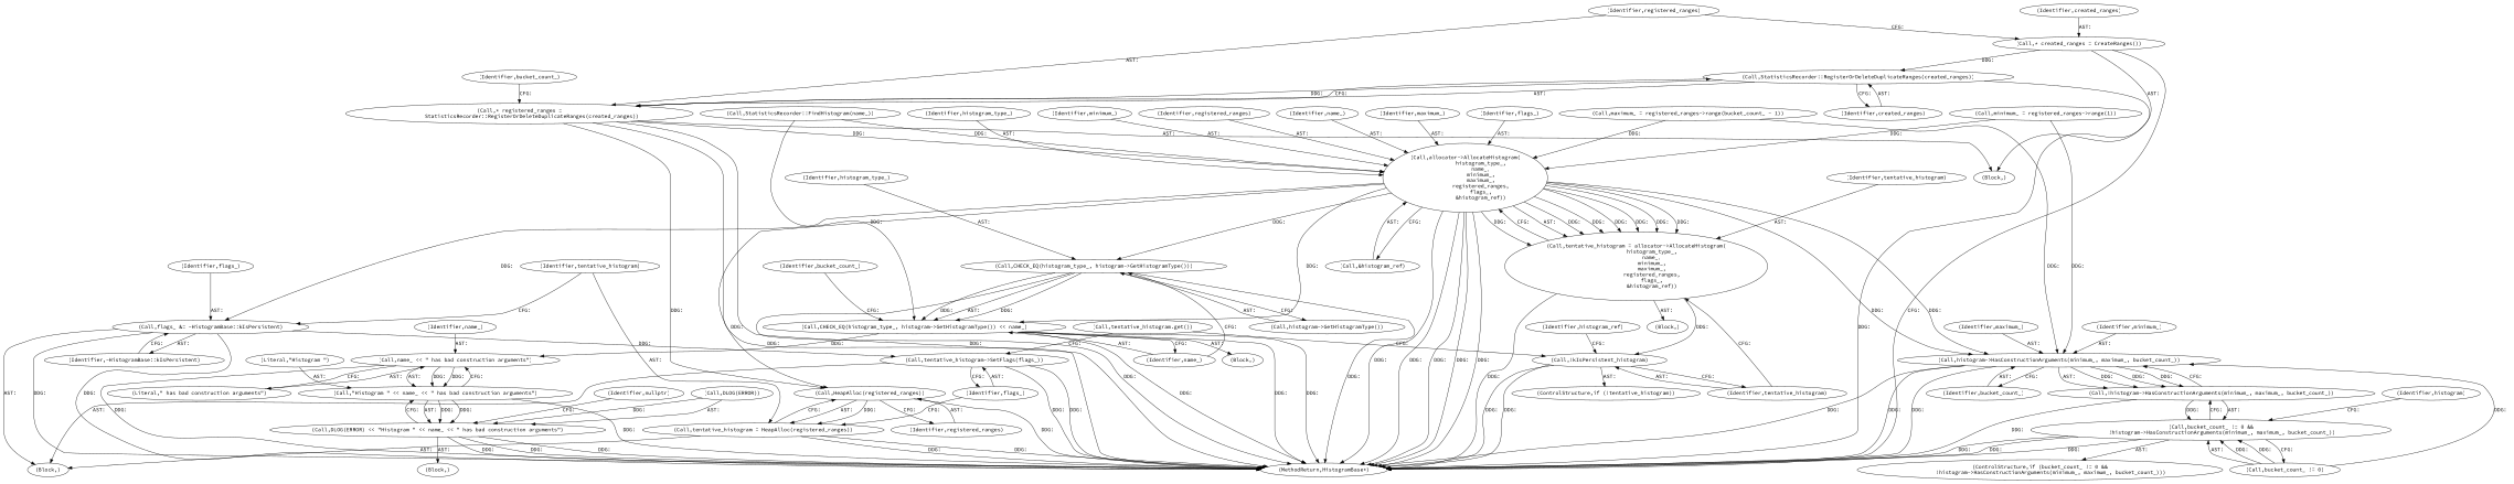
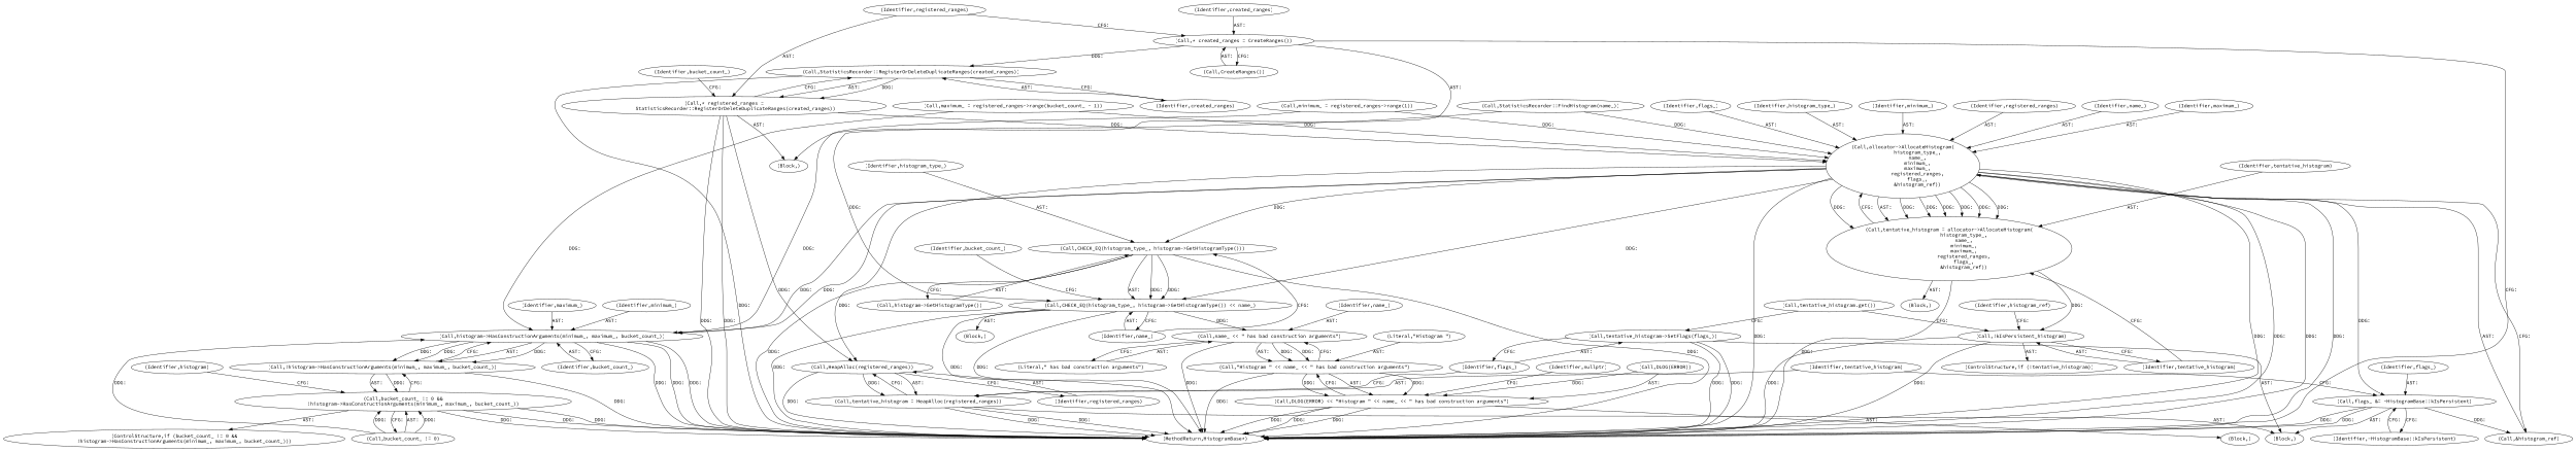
  digraph {
    fontname="Source Code Pro"
    node [fontname="Source Code Pro"]
    edge [fontname="Source Code Pro"]
    n1 [label="(Call,StatisticsRecorder::RegisterOrDeleteDuplicateRanges(created_ranges))"]
    n2 [label="(Call,* registered_ranges =\n        StatisticsRecorder::RegisterOrDeleteDuplicateRanges(created_ranges))"]
    n3 [label="(MethodReturn,HistogramBase*)"]
    n4 [label="(Identifier,created_ranges)"]
    n5 [label="(Block,)"]
    n6 [label="(Call,allocator->AllocateHistogram(\n          histogram_type_,\n          name_,\n          minimum_,\n          maximum_,\n          registered_ranges,\n          flags_,\n          &histogram_ref))"]
    n7 [label="(Call,HeapAlloc(registered_ranges))"]
    n8 [label="(Call,* created_ranges = CreateRanges())"]
+   n9 [label="(Call,CreateRanges())"]
    n10 [label="(Call,tentative_histogram = allocator->AllocateHistogram(\n          histogram_type_,\n          name_,\n          minimum_,\n          maximum_,\n          registered_ranges,\n          flags_,\n          &histogram_ref))"]
    n11 [label="(Call,flags_ &= ~HistogramBase::kIsPersistent)"]
    n12 [label="(Call,CHECK_EQ(histogram_type_, histogram->GetHistogramType()))"]
    n13 [label="(Call,CHECK_EQ(histogram_type_, histogram->GetHistogramType()) << name_)"]
    n14 [label="(Call,histogram->HasConstructionArguments(minimum_, maximum_, bucket_count_))"]
    n15 [label="(Call,&histogram_ref)"]
    n16 [label="(Call,tentative_histogram = HeapAlloc(registered_ranges))"]
    n17 [label="(Identifier,registered_ranges)"]
    n18 [label="(Call,!kIsPersistent_histogram)"]
    n19 [label="(Block,)"]
    n20 [label="(Call,tentative_histogram->SetFlags(flags_))"]
    n21 [label="(Block,)"]
    n22 [label="(Identifier,~HistogramBase::kIsPersistent)"]
    n23 [label="(Call,histogram->GetHistogramType())"]
    n24 [label="(Call,name_ << \" has bad construction arguments\")"]
    n25 [label="(Identifier,name_)"]
    n26 [label="(Block,)"]
    n27 [label="(Call,!histogram->HasConstructionArguments(minimum_, maximum_, bucket_count_))"]
    n28 [label="(Identifier,bucket_count_)"]
    n29 [label="(Identifier,tentative_histogram)"]
    n30 [label="(ControlStructure,if (!tentative_histogram))"]
    n31 [label="(Identifier,flags_)"]
    n32 [label="(Call,\"Histogram \" << name_ << \" has bad construction arguments\")"]
    n33 [label="(Literal,\" has bad construction arguments\")"]
    n34 [label="(Call,DLOG(ERROR) << \"Histogram \" << name_ << \" has bad construction arguments\")"]
    n35 [label="(Block,)"]
    n36 [label="(Call,bucket_count_ != 0 &&\n       !histogram->HasConstructionArguments(minimum_, maximum_, bucket_count_))"]
    n37 [label="(Call,bucket_count_ != 0)"]
    n38 [label="(ControlStructure,if (bucket_count_ != 0 &&\n       !histogram->HasConstructionArguments(minimum_, maximum_, bucket_count_)))"]
    n39 [label="(Identifier,bucket_count_)"]
    n40 [label="(Identifier,tentative_histogram)"]
    n41 [label="(Identifier,histogram_type_)"]
    n42 [label="(Literal,\"Histogram \")"]
    n43 [label="(Call,maximum_ = registered_ranges->range(bucket_count_ - 1))"]
    n44 [label="(Identifier,created_ranges)"]
    n45 [label="(Identifier,nullptr)"]
    n46 [label="(Identifier,maximum_)"]
    n47 [label="(Identifier,registered_ranges)"]
    n48 [label="(Identifier,bucket_count_)"]
    n49 [label="(Identifier,flags_)"]
    n50 [label="(Identifier,minimum_)"]
    n51 [label="(Identifier,registered_ranges)"]
    n52 [label="(Identifier,name_)"]
    n53 [label="(Identifier,minimum_)"]
    n54 [label="(Identifier,histogram)"]
    n55 [label="(Call,StatisticsRecorder::FindHistogram(name_))"]
    n56 [label="(Call,tentative_histogram.get())"]
    n57 [label="(Identifier,histogram_type_)"]
    n58 [label="(Identifier,name_)"]
    n59 [label="(Identifier,tentative_histogram)"]
    n60 [label="(Identifier,histogram_ref)"]
    n61 [label="(Identifier,maximum_)"]
    n62 [label="(Identifier,flags_)"]
    n63 [label="(Call,minimum_ = registered_ranges->range(1))"]
    n64 [label="(Call,DLOG(ERROR))"]
    n1 -> n2 [label="AST: "]
    n1 -> n2 [label="DDG: "]
    n1 -> n3 [label="DDG: "]
    n1 -> n4 [label="CFG: "]
    n2 -> n1 [label="CFG: "]
    n2 -> n3 [label="DDG: "]
    n2 -> n3 [label="DDG: "]
    n2 -> n5 [label="AST: "]
    n2 -> n6 [label="DDG: "]
    n2 -> n7 [label="DDG: "]
    n4 -> n1 [label="AST: "]
    n6 -> n3 [label="DDG: "]
    n6 -> n3 [label="DDG: "]
    n6 -> n3 [label="DDG: "]
    n6 -> n3 [label="DDG: "]
    n6 -> n3 [label="DDG: "]
    n6 -> n7 [label="DDG: "]
    n6 -> n10 [label="AST: "]
    n6 -> n10 [label="DDG: "]
    n6 -> n10 [label="DDG: "]
    n6 -> n10 [label="DDG: "]
    n6 -> n10 [label="DDG: "]
    n6 -> n10 [label="DDG: "]
    n6 -> n10 [label="DDG: "]
    n6 -> n10 [label="DDG: "]
    n6 -> n11 [label="DDG: "]
    n6 -> n12 [label="DDG: "]
    n6 -> n13 [label="DDG: "]
    n6 -> n14 [label="DDG: "]
    n6 -> n14 [label="DDG: "]
    n6 -> n15 [label="CFG: "]
    n7 -> n3 [label="DDG: "]
    n7 -> n16 [label="AST: "]
    n7 -> n16 [label="DDG: "]
    n7 -> n17 [label="CFG: "]
    n8 -> n1 [label="DDG: "]
    n8 -> n3 [label="CFG: "]
    n8 -> n5 [label="AST: "]
+   n8 -> n9 [label="CFG: "]
+   n9 -> n8 [label="AST: "]
    n10 -> n3 [label="DDG: "]
    n10 -> n6 [label="CFG: "]
    n10 -> n18 [label="DDG: "]
    n10 -> n19 [label="AST: "]
    n11 -> n3 [label="DDG: "]
    n11 -> n3 [label="DDG: "]
-   n11 -> n20 [label="DDG: "]
+   n11 -> n15 [label="DDG: "]
    n11 -> n21 [label="AST: "]
-   n11 -> n22 [label="AST: "]
+   n11 -> n22 [label="CFG: "]
    n12 -> n3 [label="DDG: "]
    n12 -> n3 [label="DDG: "]
    n12 -> n13 [label="AST: "]
    n12 -> n13 [label="DDG: "]
    n12 -> n13 [label="DDG: "]
    n12 -> n23 [label="CFG: "]
    n13 -> n3 [label="DDG: "]
    n13 -> n3 [label="DDG: "]
    n13 -> n3 [label="DDG: "]
    n13 -> n24 [label="DDG: "]
    n13 -> n25 [label="CFG: "]
    n13 -> n26 [label="AST: "]
    n14 -> n3 [label="DDG: "]
    n14 -> n3 [label="DDG: "]
    n14 -> n3 [label="DDG: "]
    n14 -> n27 [label="AST: "]
    n14 -> n27 [label="DDG: "]
    n14 -> n27 [label="DDG: "]
    n14 -> n27 [label="DDG: "]
    n14 -> n28 [label="CFG: "]
    n15 -> n6 [label="AST: "]
    n16 -> n3 [label="DDG: "]
    n16 -> n3 [label="DDG: "]
    n16 -> n7 [label="CFG: "]
    n16 -> n21 [label="AST: "]
    n17 -> n7 [label="AST: "]
    n18 -> n3 [label="DDG: "]
    n18 -> n3 [label="DDG: "]
    n18 -> n29 [label="CFG: "]
    n18 -> n30 [label="AST: "]
    n20 -> n3 [label="DDG: "]
    n20 -> n3 [label="DDG: "]
    n20 -> n21 [label="AST: "]
    n20 -> n31 [label="CFG: "]
    n22 -> n11 [label="CFG: "]
    n23 -> n12 [label="AST: "]
    n24 -> n3 [label="DDG: "]
    n24 -> n32 [label="AST: "]
    n24 -> n32 [label="DDG: "]
    n24 -> n32 [label="DDG: "]
    n24 -> n33 [label="CFG: "]
    n25 -> n12 [label="CFG: "]
    n25 -> n13 [label="AST: "]
    n27 -> n3 [label="DDG: "]
    n27 -> n14 [label="CFG: "]
    n27 -> n36 [label="AST: "]
    n27 -> n36 [label="DDG: "]
    n28 -> n14 [label="AST: "]
    n29 -> n10 [label="CFG: "]
    n29 -> n18 [label="AST: "]
    n31 -> n16 [label="CFG: "]
    n31 -> n20 [label="AST: "]
    n32 -> n3 [label="DDG: "]
    n32 -> n24 [label="CFG: "]
    n32 -> n34 [label="AST: "]
    n32 -> n34 [label="DDG: "]
    n32 -> n34 [label="DDG: "]
    n33 -> n24 [label="AST: "]
    n34 -> n3 [label="DDG: "]
    n34 -> n3 [label="DDG: "]
    n34 -> n3 [label="DDG: "]
    n34 -> n32 [label="CFG: "]
    n34 -> n35 [label="AST: "]
    n36 -> n3 [label="DDG: "]
    n36 -> n3 [label="DDG: "]
    n36 -> n3 [label="DDG: "]
    n36 -> n27 [label="CFG: "]
    n36 -> n37 [label="CFG: "]
    n36 -> n38 [label="AST: "]
    n37 -> n14 [label="DDG: "]
    n37 -> n36 [label="AST: "]
    n37 -> n36 [label="DDG: "]
    n37 -> n36 [label="DDG: "]
    n39 -> n13 [label="CFG: "]
    n40 -> n11 [label="CFG: "]
    n40 -> n16 [label="AST: "]
    n41 -> n6 [label="AST: "]
    n42 -> n32 [label="AST: "]
    n43 -> n6 [label="DDG: "]
    n43 -> n14 [label="DDG: "]
    n44 -> n8 [label="AST: "]
    n45 -> n34 [label="CFG: "]
    n46 -> n14 [label="AST: "]
    n47 -> n2 [label="AST: "]
    n47 -> n8 [label="CFG: "]
    n48 -> n2 [label="CFG: "]
    n49 -> n11 [label="AST: "]
    n50 -> n6 [label="AST: "]
    n51 -> n6 [label="AST: "]
    n52 -> n6 [label="AST: "]
    n53 -> n14 [label="AST: "]
    n54 -> n36 [label="CFG: "]
    n55 -> n6 [label="DDG: "]
    n55 -> n13 [label="DDG: "]
    n56 -> n18 [label="CFG: "]
    n56 -> n20 [label="CFG: "]
    n57 -> n12 [label="AST: "]
    n58 -> n24 [label="AST: "]
    n59 -> n10 [label="AST: "]
    n60 -> n18 [label="CFG: "]
    n61 -> n6 [label="AST: "]
    n62 -> n6 [label="AST: "]
    n63 -> n6 [label="DDG: "]
    n63 -> n14 [label="DDG: "]
    n64 -> n34 [label="AST: "]
    n64 -> n34 [label="DDG: "]
  }
